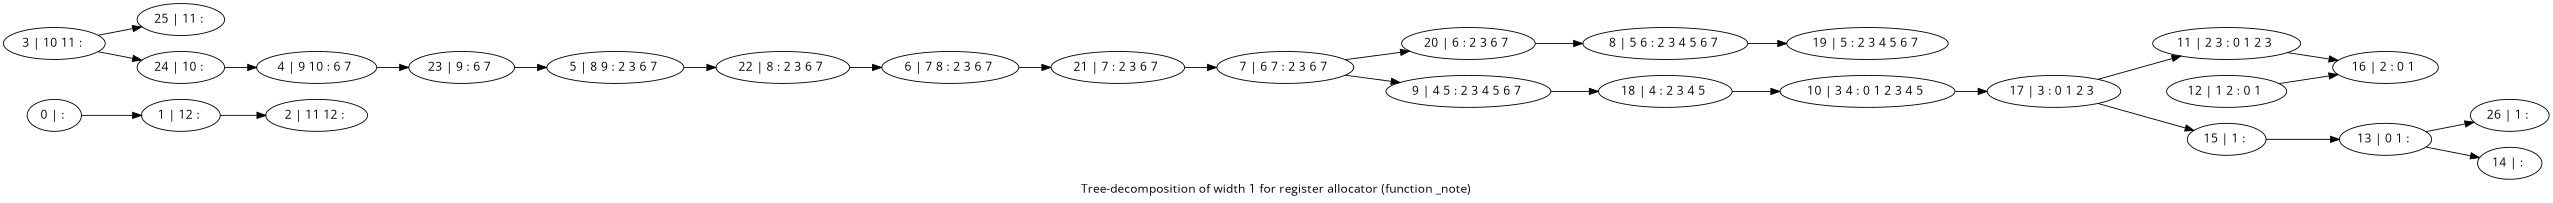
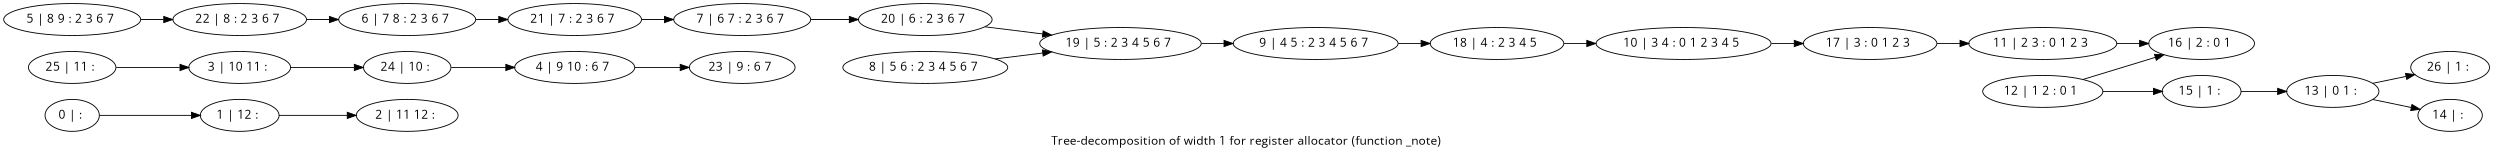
  digraph {
    fontname="Open Sans"
    label="Tree-decomposition of width 1 for register allocator (function _note)"
    rankdir=LR
    node [fontname="Open Sans"]
    edge [fontname="Open Sans"]
    n1 [label="0 | : "]
    n2 [label="1 | 12 : "]
    n3 [label="2 | 11 12 : "]
    n4 [label="25 | 11 : "]
    n5 [label="3 | 10 11 : "]
    n6 [label="24 | 10 : "]
    n7 [label="4 | 9 10 : 6 7 "]
    n8 [label="23 | 9 : 6 7 "]
    n9 [label="5 | 8 9 : 2 3 6 7 "]
    n10 [label="22 | 8 : 2 3 6 7 "]
    n11 [label="6 | 7 8 : 2 3 6 7 "]
    n12 [label="21 | 7 : 2 3 6 7 "]
    n13 [label="7 | 6 7 : 2 3 6 7 "]
    n14 [label="20 | 6 : 2 3 6 7 "]
    n15 [label="8 | 5 6 : 2 3 4 5 6 7 "]
    n16 [label="19 | 5 : 2 3 4 5 6 7 "]
    n17 [label="9 | 4 5 : 2 3 4 5 6 7 "]
    n18 [label="18 | 4 : 2 3 4 5 "]
    n19 [label="10 | 3 4 : 0 1 2 3 4 5 "]
    n20 [label="17 | 3 : 0 1 2 3 "]
    n21 [label="11 | 2 3 : 0 1 2 3 "]
    n22 [label="16 | 2 : 0 1 "]
    n23 [label="12 | 1 2 : 0 1 "]
    n24 [label="15 | 1 : "]
    n25 [label="13 | 0 1 : "]
    n26 [label="26 | 1 : "]
    n27 [label="14 | : "]
    n1 -> n2
    n2 -> n3
-   n5 -> n4
+   n4 -> n5
    n5 -> n6
    n6 -> n7
    n7 -> n8
-   n8 -> n9
    n9 -> n10
    n10 -> n11
    n11 -> n12
    n12 -> n13
    n13 -> n14
-   n14 -> n15
+   n14 -> n16
    n15 -> n16
-   n13 -> n17
+   n16 -> n17
    n17 -> n18
    n18 -> n19
    n19 -> n20
    n20 -> n21
    n21 -> n22
    n23 -> n22
-   n20 -> n24
+   n23 -> n24
    n24 -> n25
    n25 -> n26
    n25 -> n27
  }
